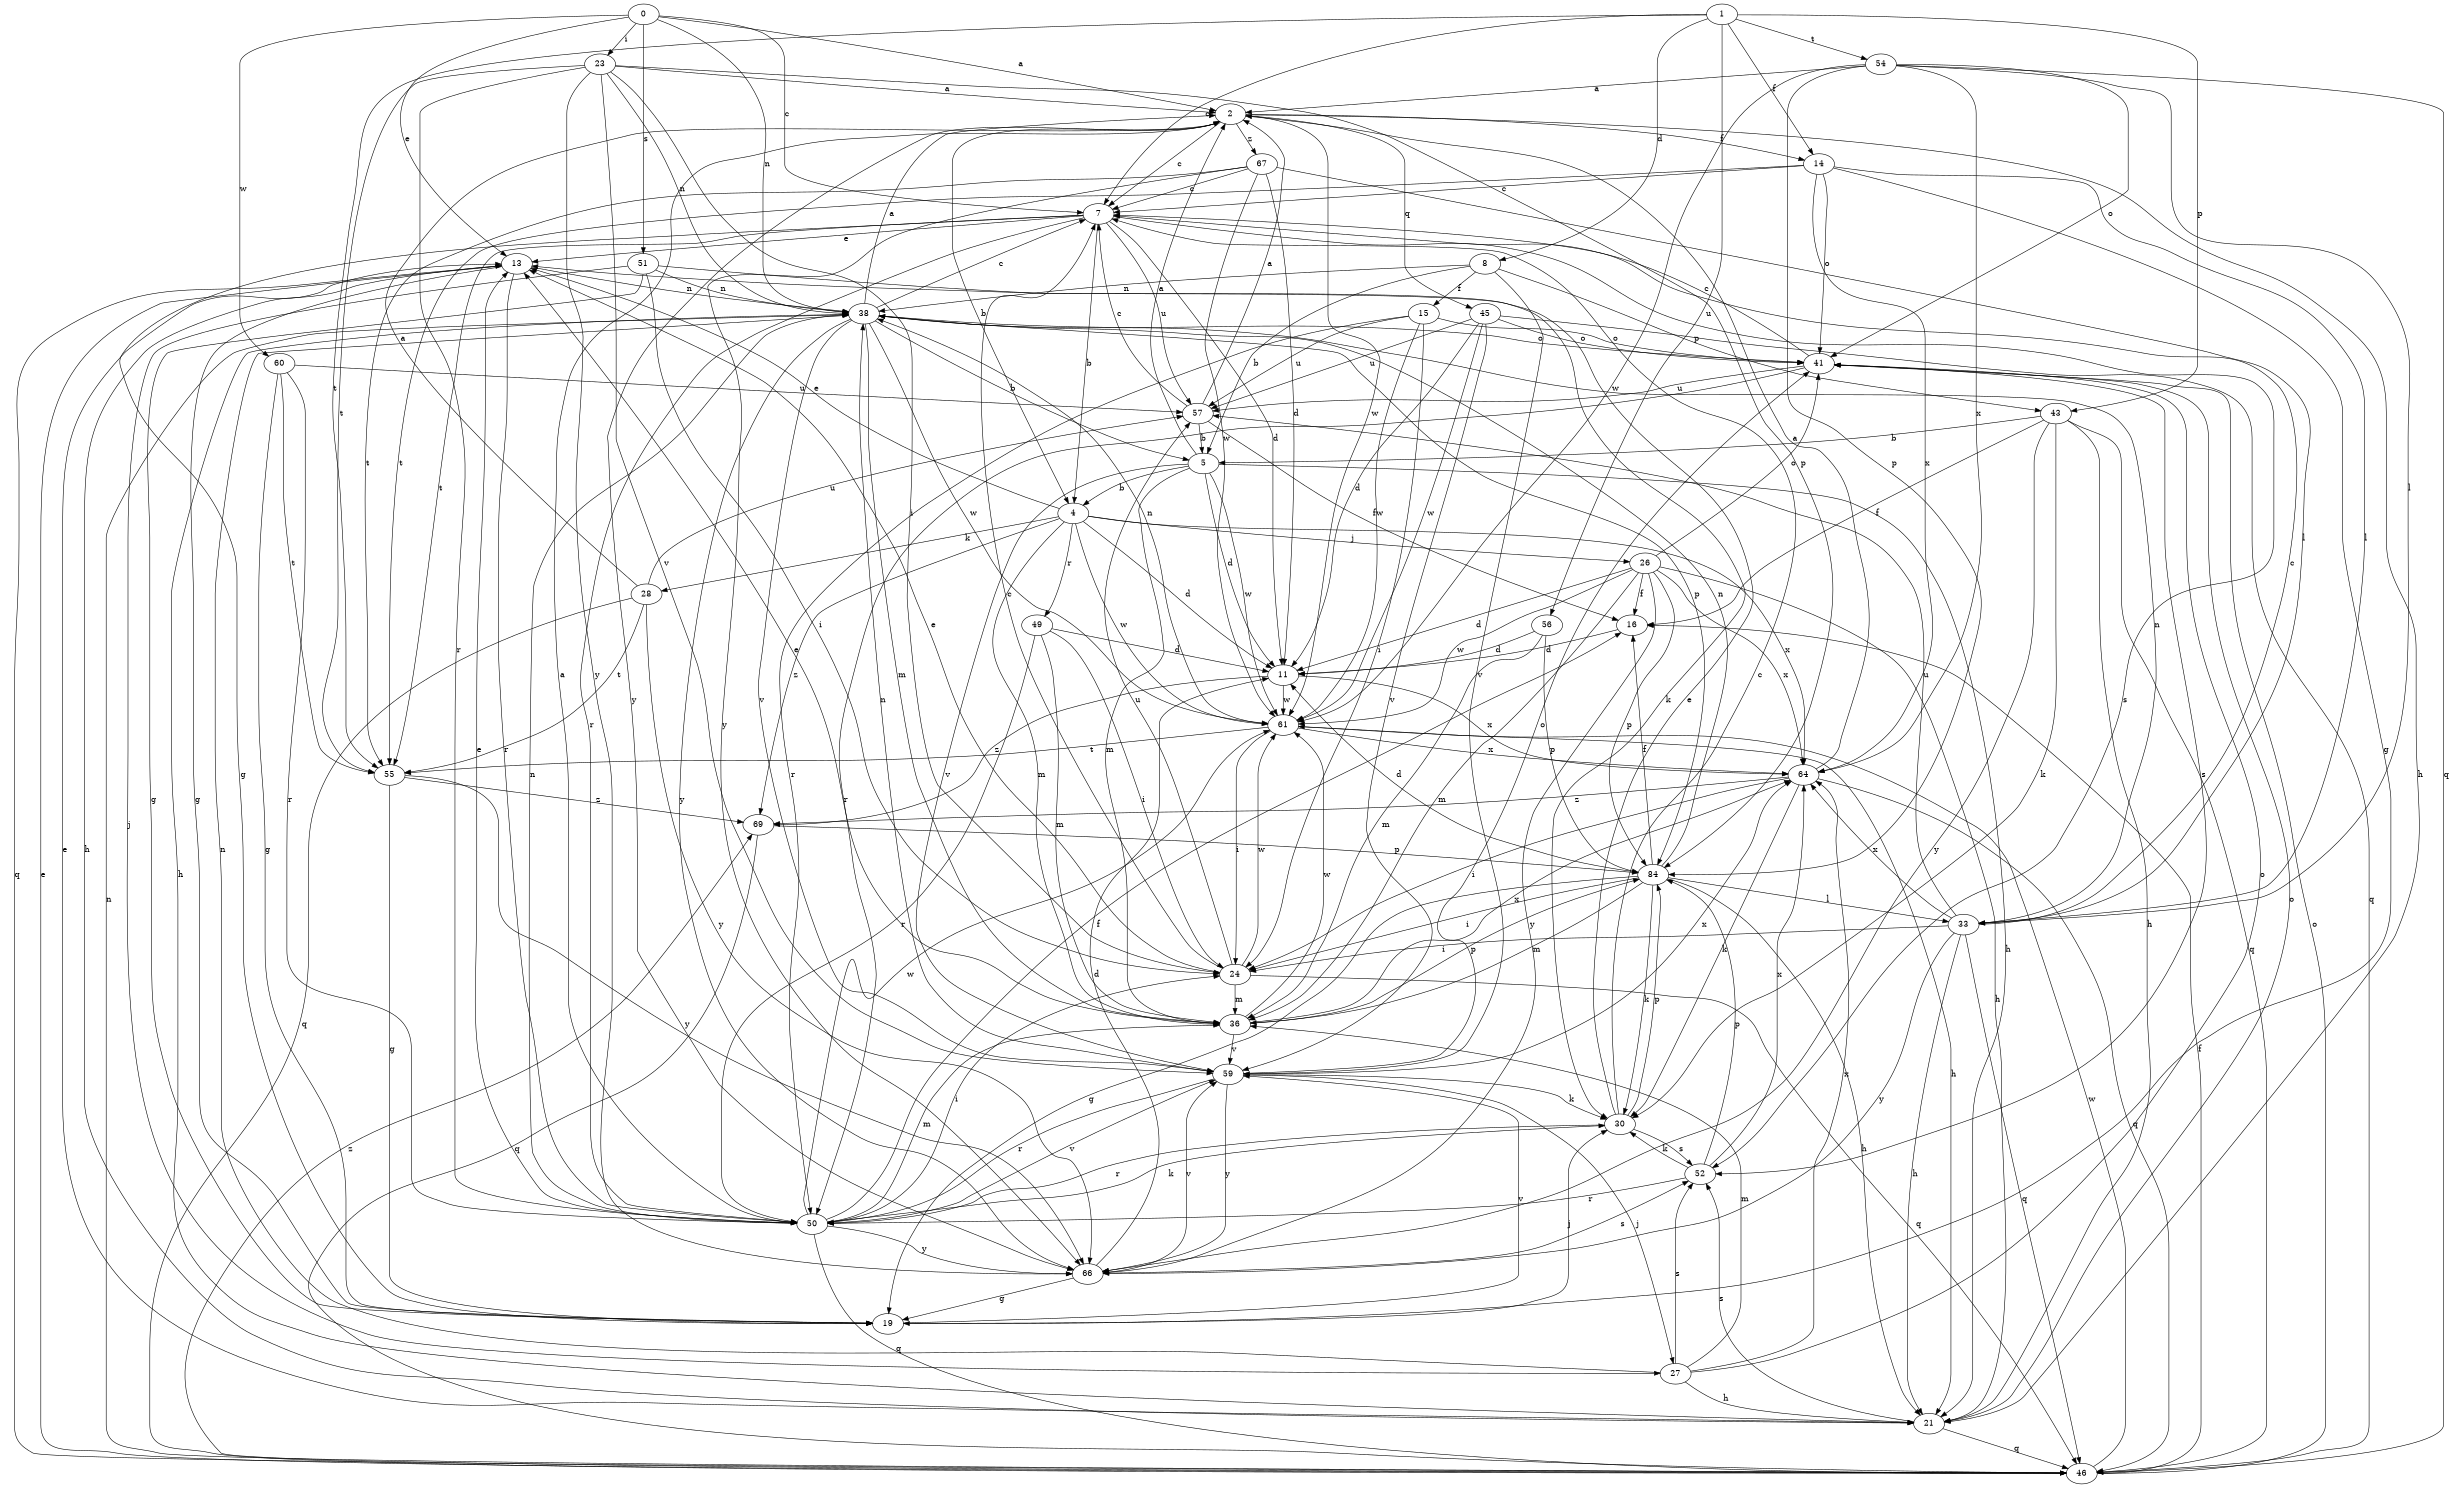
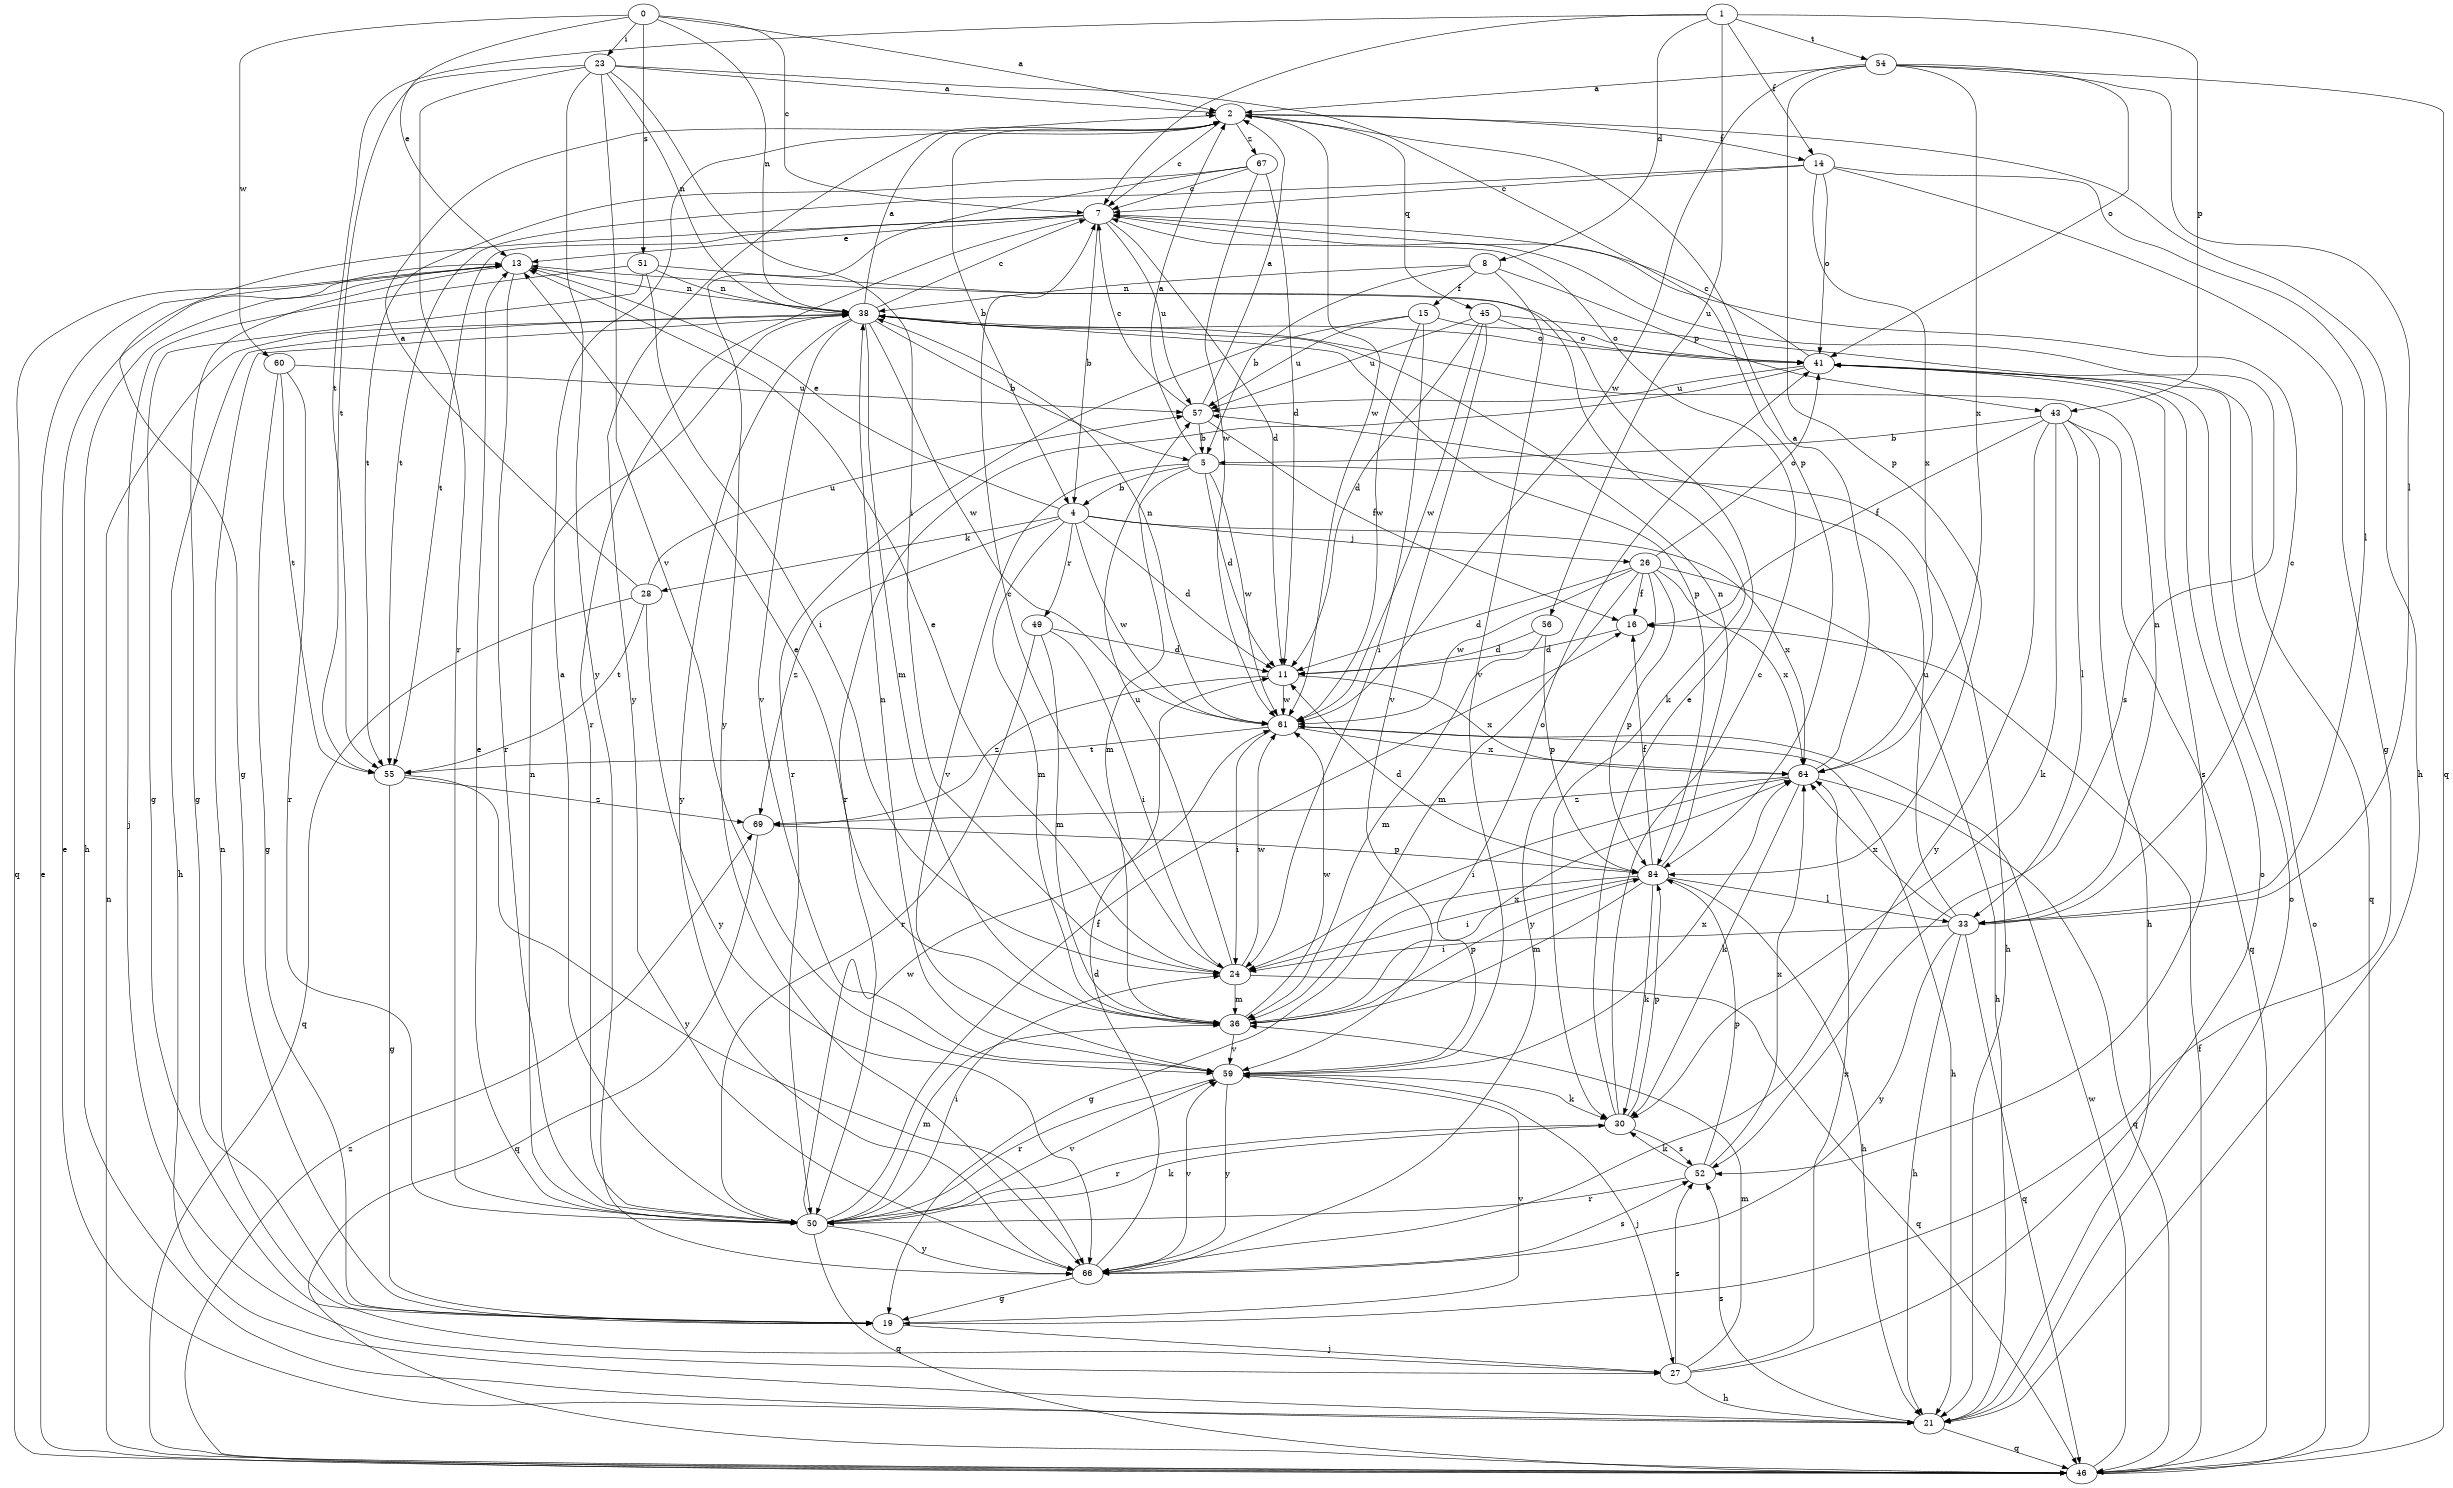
  strict digraph {
    0
    2
    7
    13
    23
    38
    51
    60
    14
    4
    21
    45
    61
    66
    67
    55
    11
    19
    50
    52
    57
    46
    59
    24
    n25 [label=84]
    36
    5
    41
    27
    30
    1
    8
    43
    54
    56
    15
    64
    33
    16
    69
    26
    28
    49
    0 -> 2 [label=a]
    0 -> 7 [label=c]
    0 -> 13 [label=e]
    0 -> 23 [label=i]
    0 -> 38 [label=n]
    0 -> 51 [label=s]
    0 -> 60 [label=w]
    2 -> 7 [label=c]
    2 -> 14 [label=f]
    2 -> 4 [label=b]
    2 -> 21 [label=h]
    2 -> 45 [label=q]
    2 -> 61 [label=w]
    2 -> 66 [label=y]
    2 -> 67 [label=z]
    7 -> 13 [label=e]
    7 -> 4 [label=b]
    7 -> 55 [label=t]
    7 -> 11 [label=d]
    7 -> 19 [label=g]
    7 -> 50 [label=r]
    7 -> 52 [label=s]
    7 -> 57 [label=u]
    13 -> 38 [label=n]
    13 -> 21 [label=h]
    13 -> 19 [label=g]
    13 -> 50 [label=r]
    13 -> 46 [label=q]
    23 -> 2 [label=a]
    23 -> 38 [label=n]
    23 -> 66 [label=y]
    23 -> 55 [label=t]
    23 -> 50 [label=r]
    23 -> 59 [label=v]
    23 -> 24 [label=i]
    23 -> n25 [label=p]
    38 -> 2 [label=a]
    38 -> 7 [label=c]
    38 -> 21 [label=h]
    38 -> 61 [label=w]
    38 -> 66 [label=y]
    38 -> 59 [label=v]
    38 -> n25 [label=p]
    38 -> 36 [label=m]
    38 -> 5 [label=b]
    38 -> 41 [label=o]
    51 -> 38 [label=n]
    51 -> 19 [label=g]
    51 -> 24 [label=i]
    51 -> 27 [label=j]
    51 -> 30 [label=k]
    60 -> 55 [label=t]
    60 -> 19 [label=g]
    60 -> 50 [label=r]
    60 -> 57 [label=u]
    14 -> 7 [label=c]
    14 -> 55 [label=t]
    14 -> 19 [label=g]
    14 -> 41 [label=o]
    14 -> 64 [label=x]
    14 -> 33 [label=l]
    4 -> 13 [label=e]
    4 -> 61 [label=w]
    4 -> 11 [label=d]
    4 -> 36 [label=m]
    4 -> 64 [label=x]
    4 -> 69 [label=z]
    4 -> 26 [label=j]
    4 -> 28 [label=k]
    4 -> 49 [label=r]
    21 -> 13 [label=e]
    21 -> 52 [label=s]
    21 -> 46 [label=q]
    21 -> 41 [label=o]
    45 -> 61 [label=w]
    45 -> 11 [label=d]
    45 -> 57 [label=u]
    45 -> 46 [label=q]
    45 -> 59 [label=v]
    45 -> 41 [label=o]
    61 -> 38 [label=n]
    61 -> 21 [label=h]
    61 -> 55 [label=t]
    61 -> 24 [label=i]
    61 -> 64 [label=x]
    66 -> 11 [label=d]
    66 -> 19 [label=g]
    66 -> 52 [label=s]
    66 -> 59 [label=v]
    67 -> 7 [label=c]
    67 -> 61 [label=w]
    67 -> 66 [label=y]
    67 -> 55 [label=t]
    67 -> 11 [label=d]
-   67 -> 33 [label=l]
+   43 -> 33 [label=l]
    55 -> 66 [label=y]
    55 -> 19 [label=g]
    55 -> 69 [label=z]
    11 -> 61 [label=w]
    11 -> 64 [label=x]
    11 -> 69 [label=z]
    19 -> 59 [label=v]
-   19 -> 30 [label=j]
+   19 -> 27 [label=j]
    50 -> 2 [label=a]
    50 -> 13 [label=e]
    50 -> 38 [label=n]
    50 -> 61 [label=w]
    50 -> 66 [label=y]
    50 -> 46 [label=q]
    50 -> 59 [label=v]
    50 -> 24 [label=i]
    50 -> 36 [label=m]
    50 -> 30 [label=k]
    50 -> 16 [label=f]
    52 -> 50 [label=r]
    52 -> n25 [label=p]
    52 -> 30 [label=k]
    52 -> 64 [label=x]
    57 -> 2 [label=a]
    57 -> 7 [label=c]
    57 -> 5 [label=b]
    57 -> 16 [label=f]
    46 -> 13 [label=e]
    46 -> 38 [label=n]
    46 -> 61 [label=w]
    46 -> 41 [label=o]
    46 -> 16 [label=f]
    46 -> 69 [label=z]
    59 -> 38 [label=n]
    59 -> 66 [label=y]
    59 -> 50 [label=r]
    59 -> 41 [label=o]
    59 -> 27 [label=j]
    59 -> 30 [label=k]
    59 -> 64 [label=x]
    24 -> 7 [label=c]
    24 -> 13 [label=e]
    24 -> 61 [label=w]
    24 -> 57 [label=u]
    24 -> 46 [label=q]
    24 -> 36 [label=m]
    n25 -> 38 [label=n]
    n25 -> 21 [label=h]
    n25 -> 11 [label=d]
    n25 -> 19 [label=g]
    n25 -> 24 [label=i]
    n25 -> 36 [label=m]
    n25 -> 30 [label=k]
    n25 -> 33 [label=l]
    n25 -> 16 [label=f]
    36 -> 13 [label=e]
    36 -> 61 [label=w]
    36 -> 59 [label=v]
    36 -> n25 [label=p]
    36 -> 64 [label=x]
    5 -> 2 [label=a]
    5 -> 4 [label=b]
    5 -> 21 [label=h]
    5 -> 61 [label=w]
    5 -> 11 [label=d]
    5 -> 59 [label=v]
    5 -> 36 [label=m]
    41 -> 7 [label=c]
    41 -> 50 [label=r]
    41 -> 52 [label=s]
    41 -> 57 [label=u]
    27 -> 38 [label=n]
    27 -> 21 [label=h]
    27 -> 52 [label=s]
    27 -> 36 [label=m]
    27 -> 41 [label=o]
    27 -> 64 [label=x]
    30 -> 7 [label=c]
    30 -> 13 [label=e]
    30 -> 50 [label=r]
    30 -> 52 [label=s]
    30 -> n25 [label=p]
    1 -> 7 [label=c]
    1 -> 14 [label=f]
    1 -> 55 [label=t]
    1 -> 8 [label=d]
    1 -> 43 [label=p]
    1 -> 54 [label=t]
    1 -> 56 [label=u]
    8 -> 38 [label=n]
    8 -> 59 [label=v]
    8 -> 5 [label=b]
    8 -> 43 [label=p]
    8 -> 15 [label=f]
    43 -> 21 [label=h]
    43 -> 66 [label=y]
    43 -> 46 [label=q]
    43 -> 5 [label=b]
    43 -> 30 [label=k]
    43 -> 16 [label=f]
    54 -> 2 [label=a]
    54 -> 61 [label=w]
    54 -> 46 [label=q]
    54 -> n25 [label=p]
    54 -> 41 [label=o]
    54 -> 64 [label=x]
    54 -> 33 [label=l]
    56 -> 11 [label=d]
    56 -> n25 [label=p]
    56 -> 36 [label=m]
    15 -> 61 [label=w]
    15 -> 50 [label=r]
    15 -> 57 [label=u]
    15 -> 24 [label=i]
    15 -> 41 [label=o]
    64 -> 2 [label=a]
    64 -> 46 [label=q]
    64 -> 24 [label=i]
    64 -> 30 [label=k]
    64 -> 69 [label=z]
    33 -> 7 [label=c]
    33 -> 38 [label=n]
    33 -> 21 [label=h]
    33 -> 66 [label=y]
    33 -> 57 [label=u]
    33 -> 46 [label=q]
    33 -> 24 [label=i]
    33 -> 64 [label=x]
    16 -> 11 [label=d]
    69 -> 46 [label=q]
    69 -> n25 [label=p]
    26 -> 21 [label=h]
    26 -> 61 [label=w]
    26 -> 66 [label=y]
    26 -> 11 [label=d]
    26 -> n25 [label=p]
    26 -> 36 [label=m]
    26 -> 41 [label=o]
    26 -> 64 [label=x]
    26 -> 16 [label=f]
    28 -> 2 [label=a]
    28 -> 66 [label=y]
    28 -> 55 [label=t]
    28 -> 57 [label=u]
    28 -> 46 [label=q]
    49 -> 11 [label=d]
    49 -> 50 [label=r]
    49 -> 24 [label=i]
    49 -> 36 [label=m]
  }
